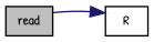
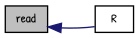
  digraph {
    rankdir=LR
    fontname="Patrick Hand"
    node [color=black fontname="Patrick Hand" fontsize=10 shape=record]
    n1 [fillcolor=grey75 fontcolor=black height=0.2 label=read style=filled width=0.4]
    n2 [height=0.2 label=R width=0.4]
-   n2 -> n1 [color=midnightblue dir=back fontname="Patrick Hand" fontsize=10 labelfontname=FreeSans labelfontsize=10 style=solid]
+   n1 -> n2 [color=midnightblue dir=back fontname="Patrick Hand" fontsize=10 labelfontname=FreeSans labelfontsize=10 style=solid]
  }
